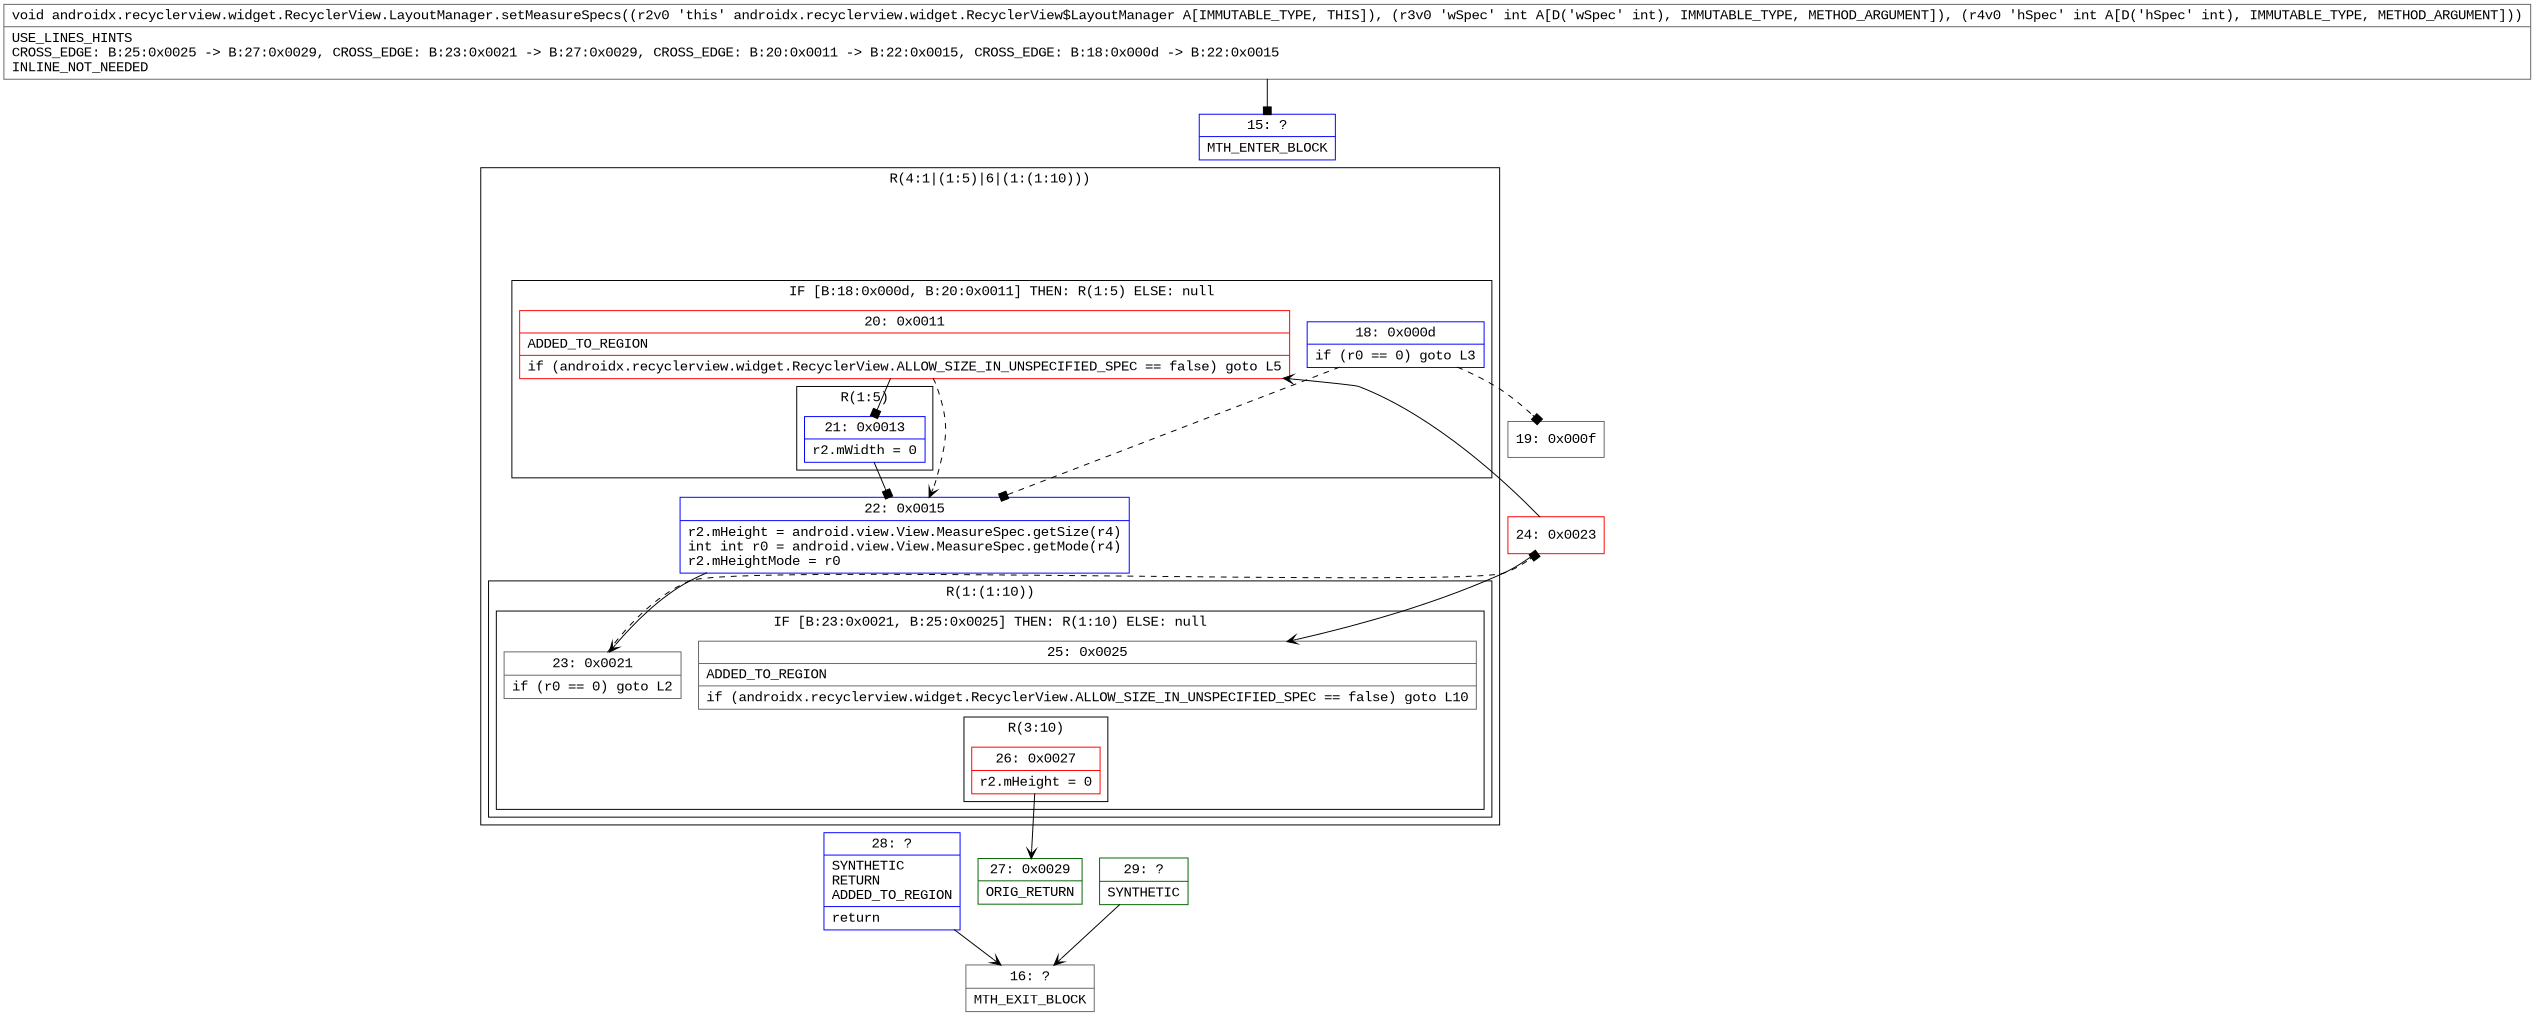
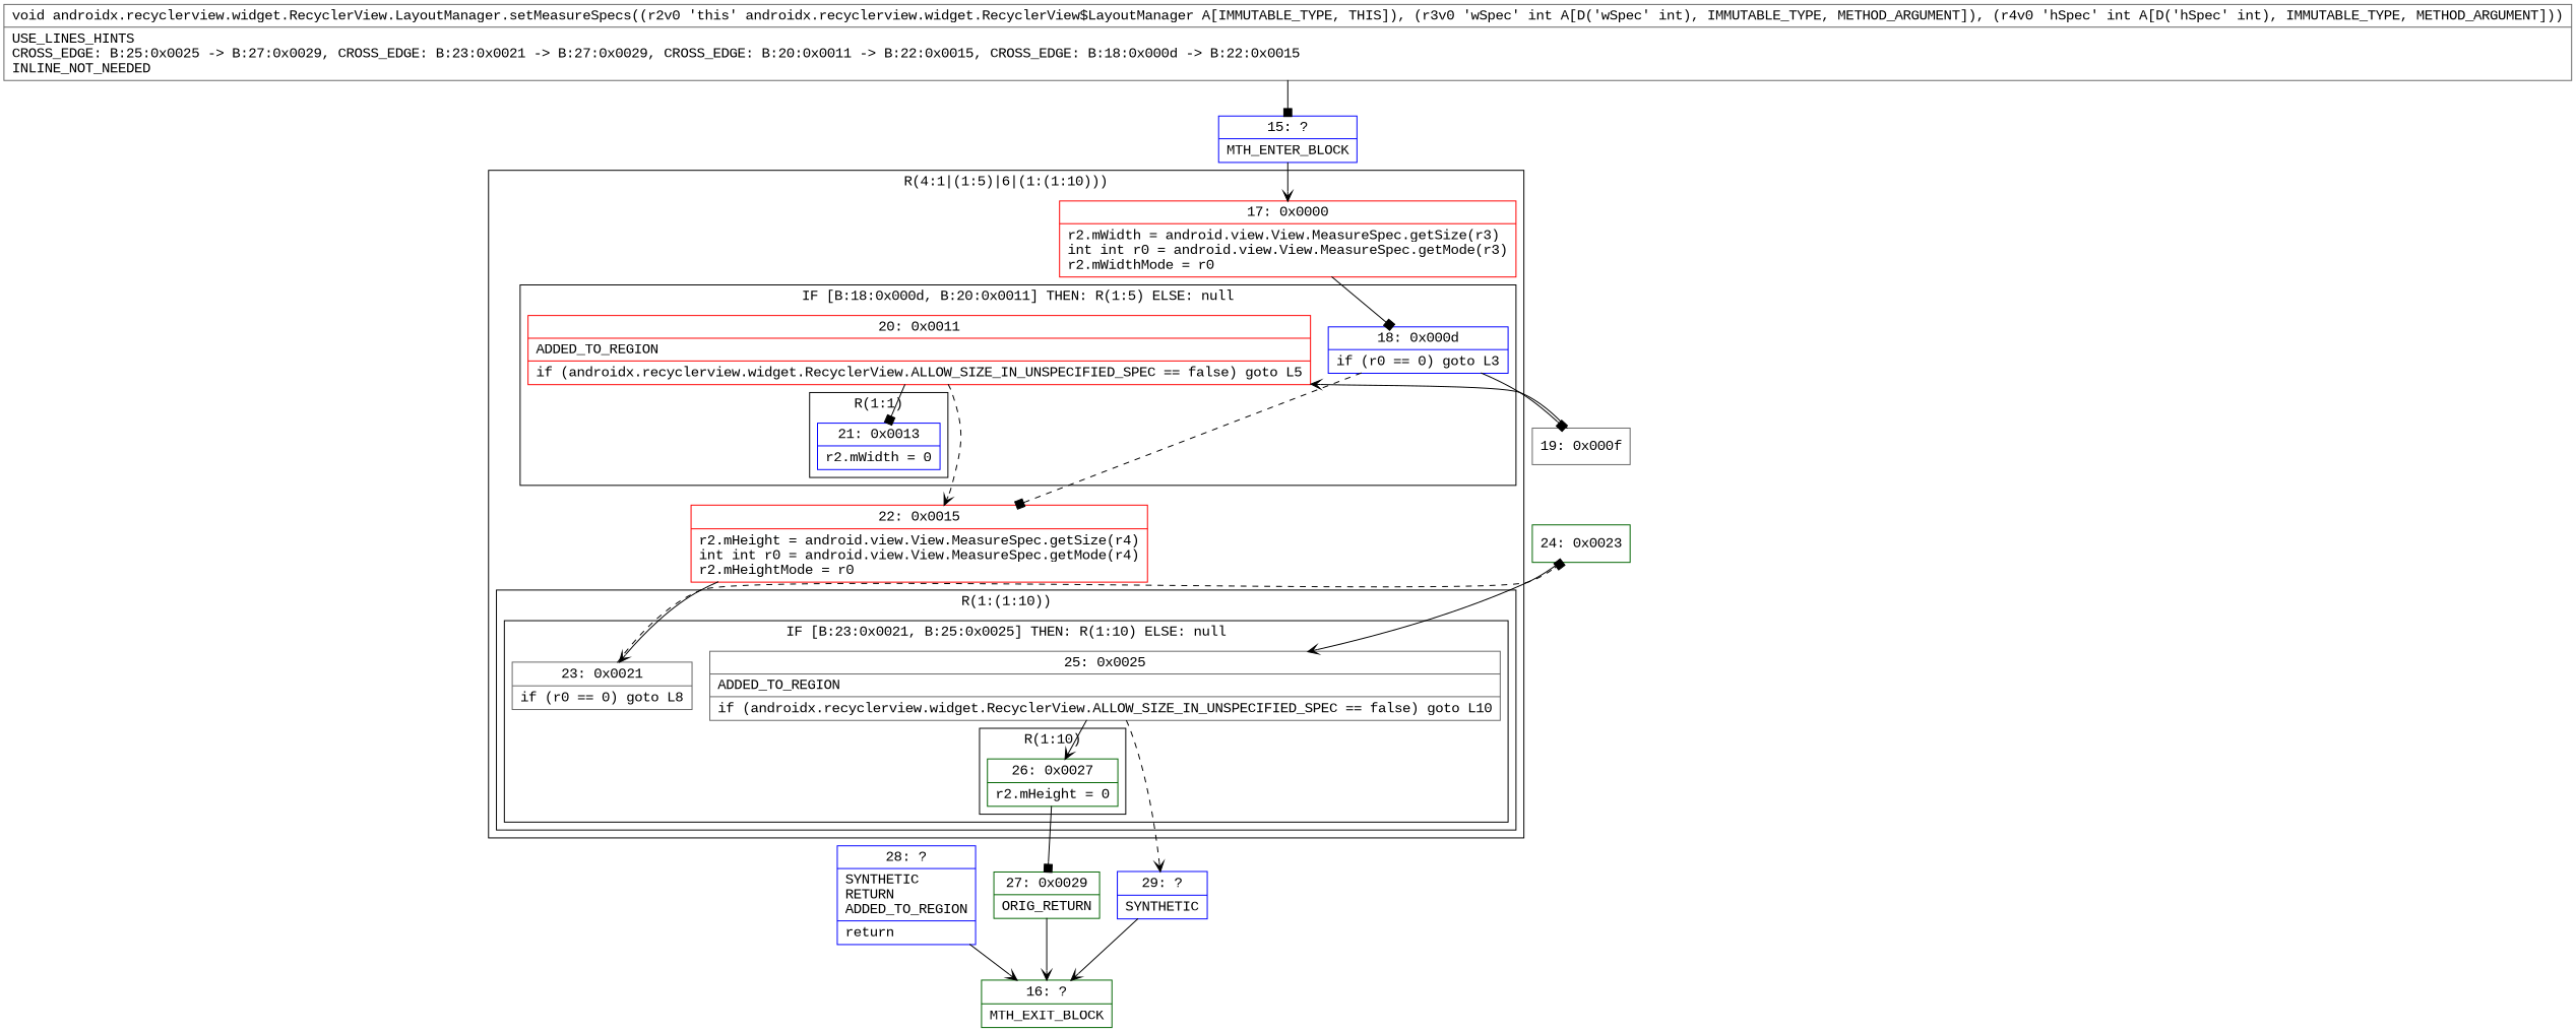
  digraph {
    fontname="Liberation Mono"
    node [color=red fontname="Liberation Mono" shape=record]
    edge [arrowhead=vee fontname="Liberation Mono"]
    n1 [color=blue label="{21\:\ 0x0013|r2.mWidth = 0\l}"]
    n2 [color=blue label="{18\:\ 0x000d|if (r0 == 0) goto L3\l}"]
    n3 [label="{20\:\ 0x0011|ADDED_TO_REGION\l|if (androidx.recyclerview.widget.RecyclerView.ALLOW_SIZE_IN_UNSPECIFIED_SPEC == false) goto L5\l}"]
-   n4 [label="{26\:\ 0x0027|r2.mHeight = 0\l}"]
-   n5 [color=gray40 label="{23\:\ 0x0021|if (r0 == 0) goto L2\l}"]
+   n4 [color=darkgreen label="{26\:\ 0x0027|r2.mHeight = 0\l}"]
+   n5 [color=gray40 label="{23\:\ 0x0021|if (r0 == 0) goto L8\l}"]
    n6 [color=gray40 label="{25\:\ 0x0025|ADDED_TO_REGION\l|if (androidx.recyclerview.widget.RecyclerView.ALLOW_SIZE_IN_UNSPECIFIED_SPEC == false) goto L10\l}"]
-   n8 [color=blue label="{22\:\ 0x0015|r2.mHeight = android.view.View.MeasureSpec.getSize(r4)\lint int r0 = android.view.View.MeasureSpec.getMode(r4)\lr2.mHeightMode = r0\l}"]
+   n7 [label="{17\:\ 0x0000|r2.mWidth = android.view.View.MeasureSpec.getSize(r3)\lint int r0 = android.view.View.MeasureSpec.getMode(r3)\lr2.mWidthMode = r0\l}"]
+   n8 [label="{22\:\ 0x0015|r2.mHeight = android.view.View.MeasureSpec.getSize(r4)\lint int r0 = android.view.View.MeasureSpec.getMode(r4)\lr2.mHeightMode = r0\l}"]
    n9 [color=gray40 label="{19\:\ 0x000f}"]
    n10 [color=darkgreen label="{27\:\ 0x0029|ORIG_RETURN\l}"]
-   n11 [label="{24\:\ 0x0023}"]
-   n12 [color=darkgreen label="{29\:\ ?|SYNTHETIC\l}"]
+   n11 [color=darkgreen label="{24\:\ 0x0023}"]
+   n12 [color=blue label="{29\:\ ?|SYNTHETIC\l}"]
    n13 [color=blue label="{28\:\ ?|SYNTHETIC\lRETURN\lADDED_TO_REGION\l|return\l}"]
-   n14 [color=gray40 label="{16\:\ ?|MTH_EXIT_BLOCK\l}"]
+   n14 [color=darkgreen label="{16\:\ ?|MTH_EXIT_BLOCK\l}"]
    n15 [color=blue label="{15\:\ ?|MTH_ENTER_BLOCK\l}"]
    n16 [color=gray40 label="{void androidx.recyclerview.widget.RecyclerView.LayoutManager.setMeasureSpecs((r2v0 'this' androidx.recyclerview.widget.RecyclerView$LayoutManager A[IMMUTABLE_TYPE, THIS]), (r3v0 'wSpec' int A[D('wSpec' int), IMMUTABLE_TYPE, METHOD_ARGUMENT]), (r4v0 'hSpec' int A[D('hSpec' int), IMMUTABLE_TYPE, METHOD_ARGUMENT]))  | USE_LINES_HINTS\lCROSS_EDGE: B:25:0x0025 \-\> B:27:0x0029, CROSS_EDGE: B:23:0x0021 \-\> B:27:0x0029, CROSS_EDGE: B:20:0x0011 \-\> B:22:0x0015, CROSS_EDGE: B:18:0x000d \-\> B:22:0x0015\lINLINE_NOT_NEEDED\l}"]
    subgraph cluster_1 {
      label="R(4:1|(1:5)|6|(1:(1:10)))"
+     n7
      n8
      subgraph cluster_2 {
        label="IF [B:18:0x000d, B:20:0x0011] THEN: R(1:5) ELSE: null"
        n2
        n3
        subgraph cluster_3 {
-         label="R(1:5)"
+         label="R(1:1)"
          n1
        }
      }
      subgraph cluster_4 {
        label="R(1:(1:10))"
        subgraph cluster_5 {
          label="IF [B:23:0x0021, B:25:0x0025] THEN: R(1:10) ELSE: null"
          n5
          n6
          subgraph cluster_6 {
-           label="R(3:10)"
+           label="R(1:10)"
            n4
          }
        }
      }
    }
-   n1 -> n8 [arrowhead=box]
    n2 -> n8 [arrowhead=box style=dashed]
-   n2 -> n9 [arrowhead=box style=dashed]
+   n2 -> n9 [arrowhead=box]
    n3 -> n1 [arrowhead=box]
    n3 -> n8 [style=dashed]
-   n4 -> n10
+   n4 -> n10 [arrowhead=box]
    n5 -> n11 [arrowhead=box style=dashed]
+   n6 -> n4
+   n6 -> n12 [style=dashed]
+   n7 -> n2 [arrowhead=box]
    n8 -> n5
-   n11 -> n3
+   n9 -> n3
+   n10 -> n14
    n11 -> n6
    n12 -> n14
    n13 -> n14
+   n15 -> n7
    n16 -> n15 [arrowhead=box]
  }
